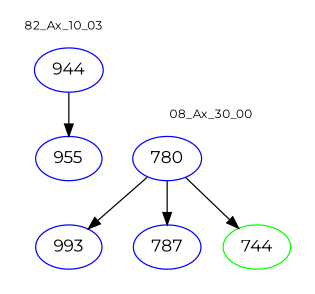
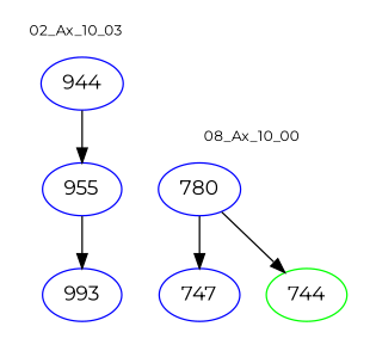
  digraph {
    fontname=Montserrat
    node [color=blue fontname=Montserrat]
    edge [color=black fontname=Montserrat]
    n1 [label=944]
    n2 [label=955]
    n3 [label=993]
    n4 [label=780]
-   n5 [label=787]
+   n5 [label=747]
    n6 [color=green label=744]
    subgraph cluster_1 {
      color=white
      fontsize=10
-     label="82_Ax_10_03"
+     label="02_Ax_10_03"
      n1
      n2
      n3
    }
    subgraph cluster_2 {
      color=white
      fontsize=10
-     label="08_Ax_30_00"
+     label="08_Ax_10_00"
      n4
      n5
      n6
    }
    n1 -> n2
-   n4 -> n3
+   n2 -> n3
    n4 -> n5
    n4 -> n6
  }
